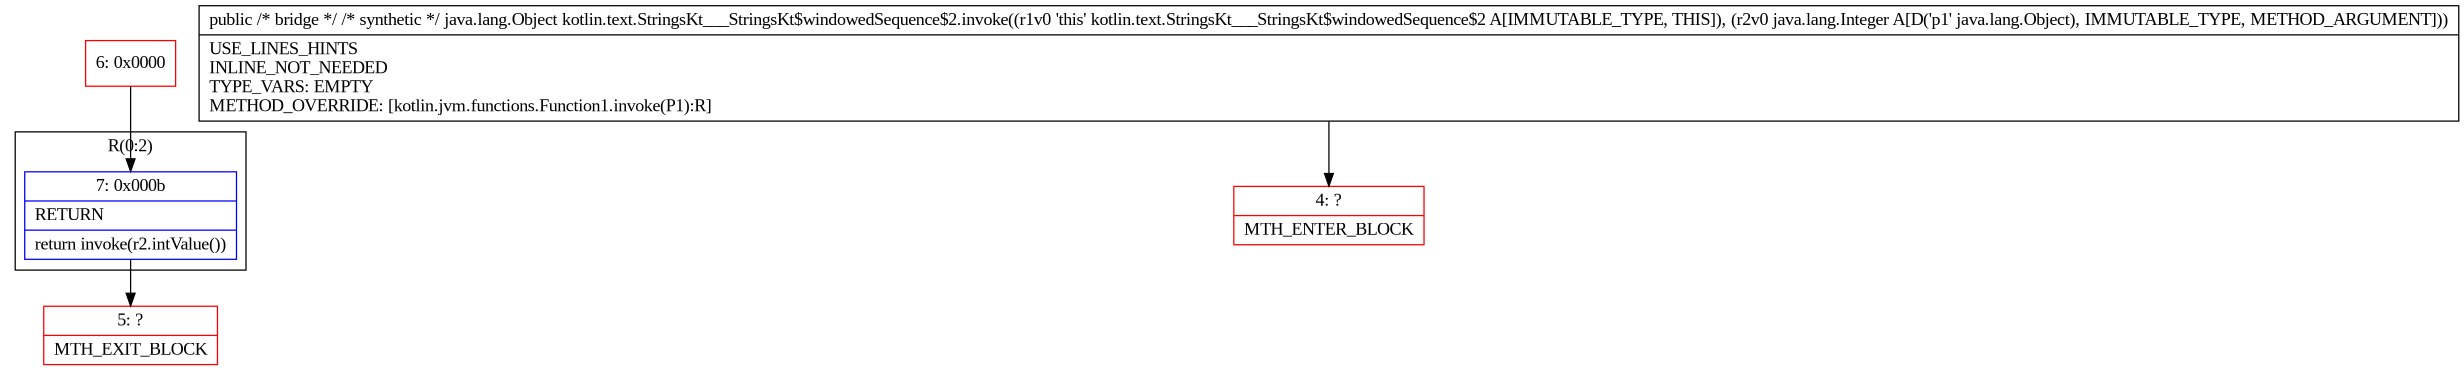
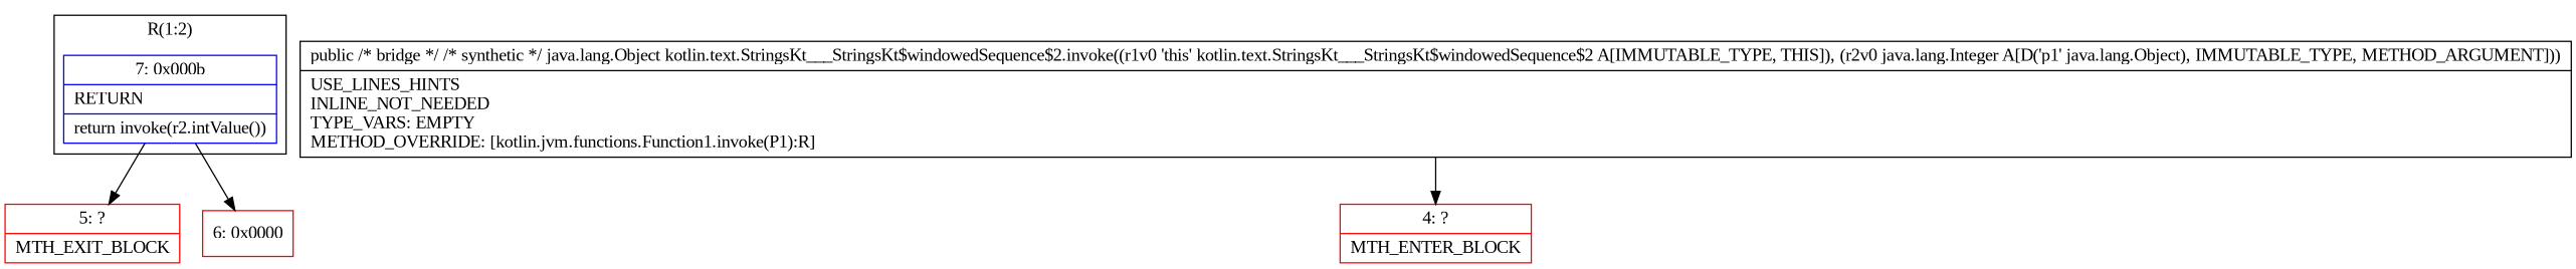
  digraph {
    fontname="Liberation Serif"
    node [color=red fontname="Liberation Serif" shape=record]
    edge [fontname="Liberation Serif"]
    n1 [color=blue label="{7\:\ 0x000b|RETURN\l|return invoke(r2.intValue())\l}"]
    n2 [label="{5\:\ ?|MTH_EXIT_BLOCK\l}"]
    n3 [label="{4\:\ ?|MTH_ENTER_BLOCK\l}"]
    n4 [label="{6\:\ 0x0000}"]
    n5 [label="{public \/* bridge *\/ \/* synthetic *\/ java.lang.Object kotlin.text.StringsKt___StringsKt$windowedSequence$2.invoke((r1v0 'this' kotlin.text.StringsKt___StringsKt$windowedSequence$2 A[IMMUTABLE_TYPE, THIS]), (r2v0 java.lang.Integer A[D('p1' java.lang.Object), IMMUTABLE_TYPE, METHOD_ARGUMENT]))  | USE_LINES_HINTS\lINLINE_NOT_NEEDED\lTYPE_VARS: EMPTY\lMETHOD_OVERRIDE: [kotlin.jvm.functions.Function1.invoke(P1):R]\l}" color=""]
    subgraph cluster_1 {
-     label="R(0:2)"
+     label="R(1:2)"
      n1
    }
    n1 -> n2
-   n4 -> n1
+   n1 -> n4
    n5 -> n3
  }
